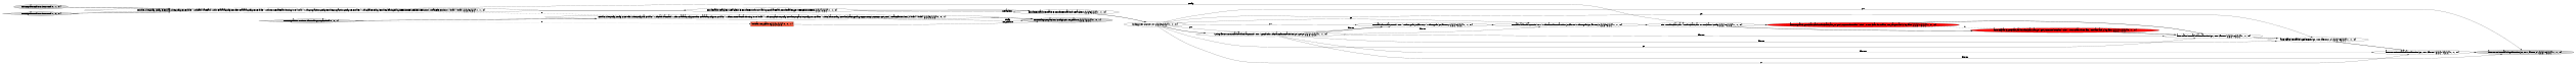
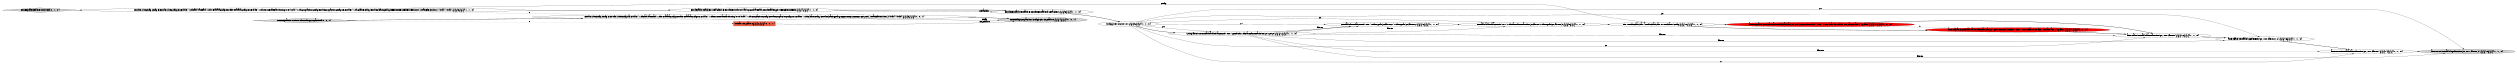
  digraph {
    rankdir=LR
    node [fillcolor=white shape=ellipse style=filled]
    edge [style=bold]
    n1 [label="HoodieTableMetaClient metaClient = HoodieTestUtils.init(hadoopConf,basePath,HoodieTableType.MERGE_ON_READ)@@@4@@@['1', '1', '0']"]
    n2 [label="HoodieTestTable testTable = HoodieTestTable.of(metaClient)@@@5@@@['1', '1', '0']"]
    n3 [label="String p0 = \"2020/01/01\"@@@6@@@['1', '1', '0']"]
    n4 [fillcolor=red label="assertEquals(3,getCleanStat(hoodieCleanStats,p0).getSuccessDeleteFiles().size(),\"Must clean three files, one parquet and 2 log files\")@@@11@@@['1', '0', '0']"]
    n5 [fillcolor=red label="assertEquals(3,getCleanStat(hoodieCleanStats,p0).getSuccessDeleteFiles().size(),\"Must clean three files, one base and 2 log files\")@@@11@@@['0', '1', '0']"]
    n6 [label="assertFalse(testTable.baseFileExists(p0,\"000\",file1P0))@@@12@@@['1', '1', '0']"]
    n7 [label="assertFalse(testTable.logFilesExist(p0,\"000\",file1P0,1,2))@@@13@@@['1', '1', '0']"]
-   n8 [fillcolor=lightgray label="testKeepLatestFileVersionsMOR['0', '1', '0']"]
+   n8 [fillcolor=lightgray label="testKeepLatestFileVersionsMOR['0', '1', '0']" shape=diamond]
    n9 [label="HoodieWriteConfig config = HoodieWriteConfig.newBuilder().withPath(basePath).withMetadataConfig(HoodieMetadataConfig.newBuilder().withAssumeDatePartitioning(true).build()).withCompactionConfig(HoodieCompactionConfig.newBuilder().withCleanerPolicy(HoodieCleaningPolicy.KEEP_LATEST_FILE_VERSIONS).retainFileVersions(1).build()).build()@@@3@@@['1', '1', '0']"]
    n10 [label="HoodieWriteConfig config = HoodieWriteConfig.newBuilder().withPath(basePath).withMetadataConfig(HoodieMetadataConfig.newBuilder().withAssumeDatePartitioning(true).build()).withCompactionConfig(HoodieCompactionConfig.newBuilder().withCleanerPolicy(HoodieCleaningPolicy.KEEP_LATEST_FILE_VERSIONS).retainFileVersions(2).build()).build()@@@3@@@['0', '0', '1']"]
    n11 [label="List<HoodieCleanStat> hoodieCleanStats = runCleaner(config)@@@10@@@['1', '1', '0']"]
    n12 [fillcolor=lightgray label="assertTrue(testTable.logFileExists(p0,\"001\",file1P0,3))@@@15@@@['1', '1', '0']"]
    n13 [label="testTable.forDeltaCommit(\"000\").withLogFile(p0,file1P0,1).withLogFile(p0,file1P0,2)@@@8@@@['1', '1', '0']"]
    n14 [label="testTable.addDeltaCommit(\"001\").withBaseFilesInPartition(p0,file1P0).withLogFile(p0,file1P0,3)@@@9@@@['1', '1', '0']"]
    n15 [label="String file1P0 = testTable.addDeltaCommit(\"000\").getFileIdsWithBaseFilesInPartitions(p0).get(p0)@@@7@@@['1', '1', '0']"]
    n16 [label="assertTrue(testTable.baseFileExists(p0,\"001\",file1P0))@@@14@@@['1', '1', '0']"]
    n17 [fillcolor=lightgray label="testKeepLatestVersionsWithPendingCompactions['0', '0', '1']" shape=diamond]
    n18 [fillcolor=tomato label="boolean retryFailure@@@2@@@['0', '0', '1']" shape=box]
    n19 [fillcolor=lightgray label="testPendingCompactions(config,36,9,retryFailure)@@@4@@@['0', '0', '1']"]
-   n20 [fillcolor=lightgray label="testKeepLatestFileVersionsMOR['1', '0', '0']" shape=diamond]
    n1 -> n2 [label=metaClient style=solid]
    n1 -> n2
    n2 -> n3
    n3 -> n6 [label=p0 style=solid]
    n3 -> n7 [label=p0 style=solid]
    n3 -> n12 [label=p0 style=solid]
    n3 -> n13 [label=p0 style=solid]
    n3 -> n14 [label=p0 style=solid]
    n3 -> n15
    n3 -> n15 [label=p0 style=solid]
    n3 -> n16 [label=p0 style=solid]
    n4 -> n5 [label=0 style=dashed]
    n4 -> n6
    n5 -> n6
    n6 -> n7
    n7 -> n16
    n8 -> n9
    n9 -> n1
    n9 -> n10 [label=0 style=dashed]
    n9 -> n11 [label=config style=solid]
    n10 -> n19
    n10 -> n19 [label=config style=solid]
    n11 -> n4
    n11 -> n5
    n13 -> n14
    n14 -> n11
    n15 -> n6 [label=file1P0 style=solid]
    n15 -> n7 [label=file1P0 style=solid]
    n15 -> n12 [label=file1P0 style=solid]
    n15 -> n13
    n15 -> n13 [label=file1P0 style=solid]
    n15 -> n14 [label=file1P0 style=solid]
    n15 -> n16 [label=file1P0 style=solid]
    n16 -> n12
    n17 -> n10
    n17 -> n18 [label=0 style=dotted]
    n18 -> n19 [label=retryFailure style=solid]
-   n20 -> n9
  }
